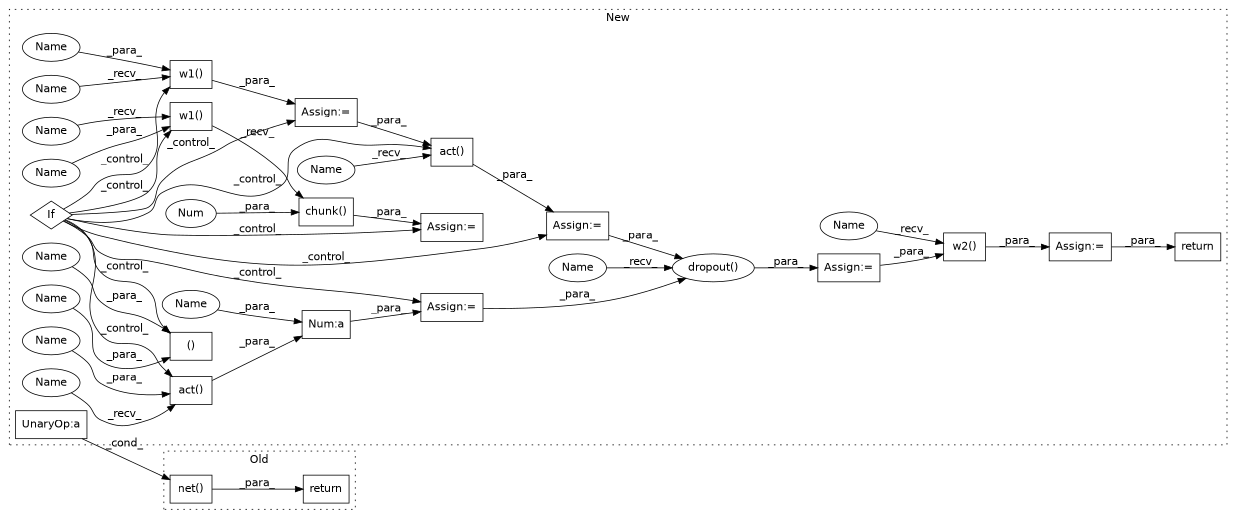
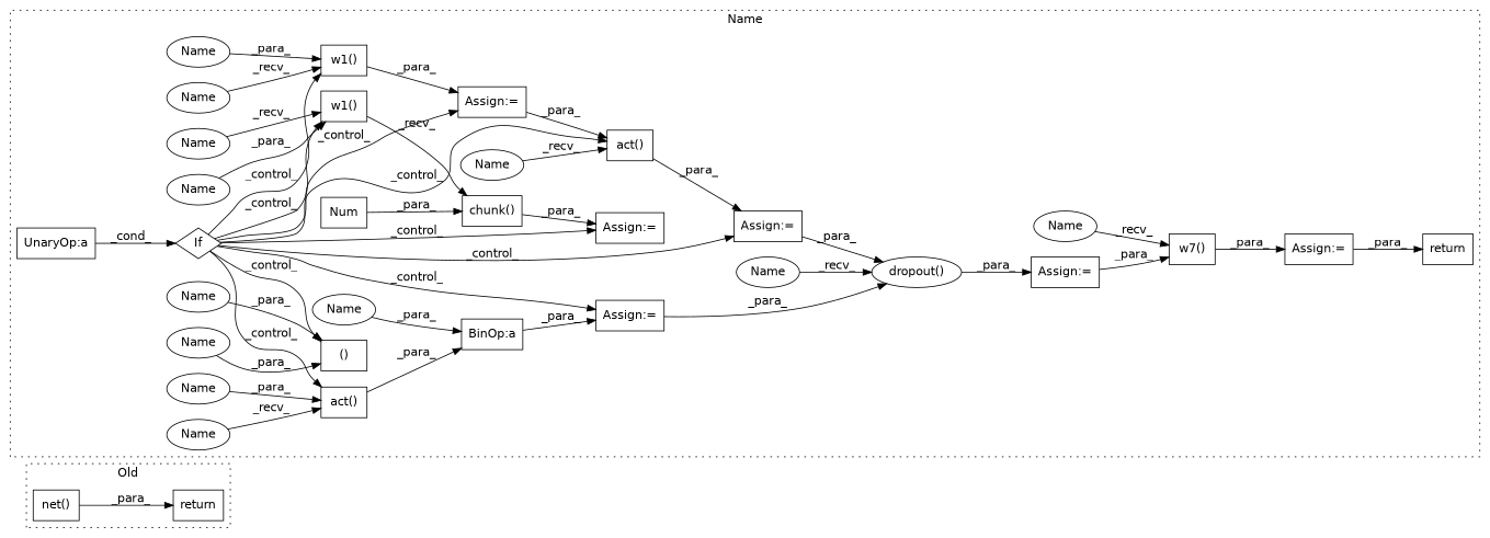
  digraph {
    fontname="DejaVu Sans"
    rankdir=LR
    node [a=87 fontname="DejaVu Sans" l=3 s=3347 shape=box]
    edge [fontname="DejaVu Sans"]
    n1 [a=93 l=7 label=return s=2908]
    n2 [a=75 l="9,1" label="net()" s="2915,2925"]
    n3 [a=75 l="17,9" label="chunk()" s="3353,3371"]
-   n4 [a=76 l=1 label=Num s=3370 shape=ellipse]
+   n4 [a=76 l=1 label=Num s=3370]
    n5 [a=68 l=6 label="Assign:="]
    n6 [a=96 label=If s=3248 shape=diamond]
    n7 [a=54 label="()"]
    n8 [a=68 label="Assign:=" s=3305]
    n9 [a=68 label="Assign:=" s=3394]
    n10 [a=68 label="Assign:=" s=3423]
    n11 [a=68 label="Assign:=" s=3278]
    n12 [a=93 l=7 label=return s=3473]
    n13 [a=61 l=12 label="UnaryOp:a" s=3251]
    n14 [a=75 l="9,1" label="act()" s="3397,3407"]
-   n15 [a=82 label="Num:a" s=3408]
+   n15 [a=82 label="BinOp:a" s=3408]
    n16 [a=75 l="13,1" label="dropout()" s="3426,3440" shape=ellipse]
    n17 [a=75 l="9,1" label="act()" s="3308,3318"]
-   n18 [a=75 l="8,1" label="w2()" s="3454,3463"]
+   n18 [a=75 l="8,1" label="w7()" s="3454,3463"]
    n19 [a=75 l="8,1" label="w1()" s="3281,3290"]
    n20 [a=68 label="Assign:=" s=3451]
    n21 [a=75 l="8,1" label="w1()" s="3353,3362"]
    n22 [l=1 label=Name s=3411 shape=ellipse]
    n23 [l=1 label=Name s=3349 shape=ellipse]
    n24 [l=1 label=Name s=3361 shape=ellipse]
    n25 [l=1 label=Name s=3406 shape=ellipse]
    n26 [l=1 label=Name s=3289 shape=ellipse]
    n27 [l=1 label=Name s=3346 shape=ellipse]
    n28 [l=4 label=Name s=3397 shape=ellipse]
    n29 [l=4 label=Name s=3426 shape=ellipse]
    n30 [l=4 label=Name s=3454 shape=ellipse]
    n31 [l=4 label=Name s=3353 shape=ellipse]
    n32 [l=4 label=Name s=3308 shape=ellipse]
    n33 [l=4 label=Name s=3281 shape=ellipse]
    subgraph cluster_1 {
      label=Old
      style=dotted
      n1
      n2
    }
    subgraph cluster_2 {
-     label=New
+     label=Name
      style=dotted
      n3
      n4
      n5
      n6
      n7
      n8
      n9
      n10
      n11
      n12
      n13
      n14
      n15
      n16
      n17
      n18
      n19
      n20
      n21
      n22
      n23
      n24
      n25
      n26
      n27
      n28
      n29
      n30
      n31
      n32
      n33
    }
    n2 -> n1 [label=_para_]
    n3 -> n5 [label=_para_]
    n4 -> n3 [label=_para_]
    n6 -> n5 [label=_control_]
    n6 -> n7 [label=_control_]
    n6 -> n8 [label=_control_]
    n6 -> n9 [label=_control_]
    n6 -> n11 [label=_control_]
    n6 -> n14 [label=_control_]
    n6 -> n17 [label=_control_]
    n6 -> n19 [label=_control_]
    n6 -> n21 [label=_control_]
    n8 -> n16 [label=_para_]
    n9 -> n16 [label=_para_]
    n10 -> n18 [label=_para_]
    n11 -> n17 [label=_para_]
-   n13 -> n2 [label=_cond_]
+   n13 -> n6 [label=_cond_]
    n14 -> n15 [label=_para_]
    n15 -> n9 [label=_para_]
    n16 -> n10 [label=_para_]
    n17 -> n8 [label=_para_]
    n18 -> n20 [label=_para_]
    n19 -> n11 [label=_para_]
    n20 -> n12 [label=_para_]
    n21 -> n3 [label=_recv_]
    n22 -> n15 [label=_para_]
    n23 -> n7 [label=_para_]
    n24 -> n21 [label=_para_]
    n25 -> n14 [label=_para_]
    n26 -> n19 [label=_para_]
    n27 -> n7 [label=_para_]
    n28 -> n14 [label=_recv_]
    n29 -> n16 [label=_recv_]
    n30 -> n18 [label=_recv_]
    n31 -> n21 [label=_recv_]
    n32 -> n17 [label=_recv_]
    n33 -> n19 [label=_recv_]
  }
